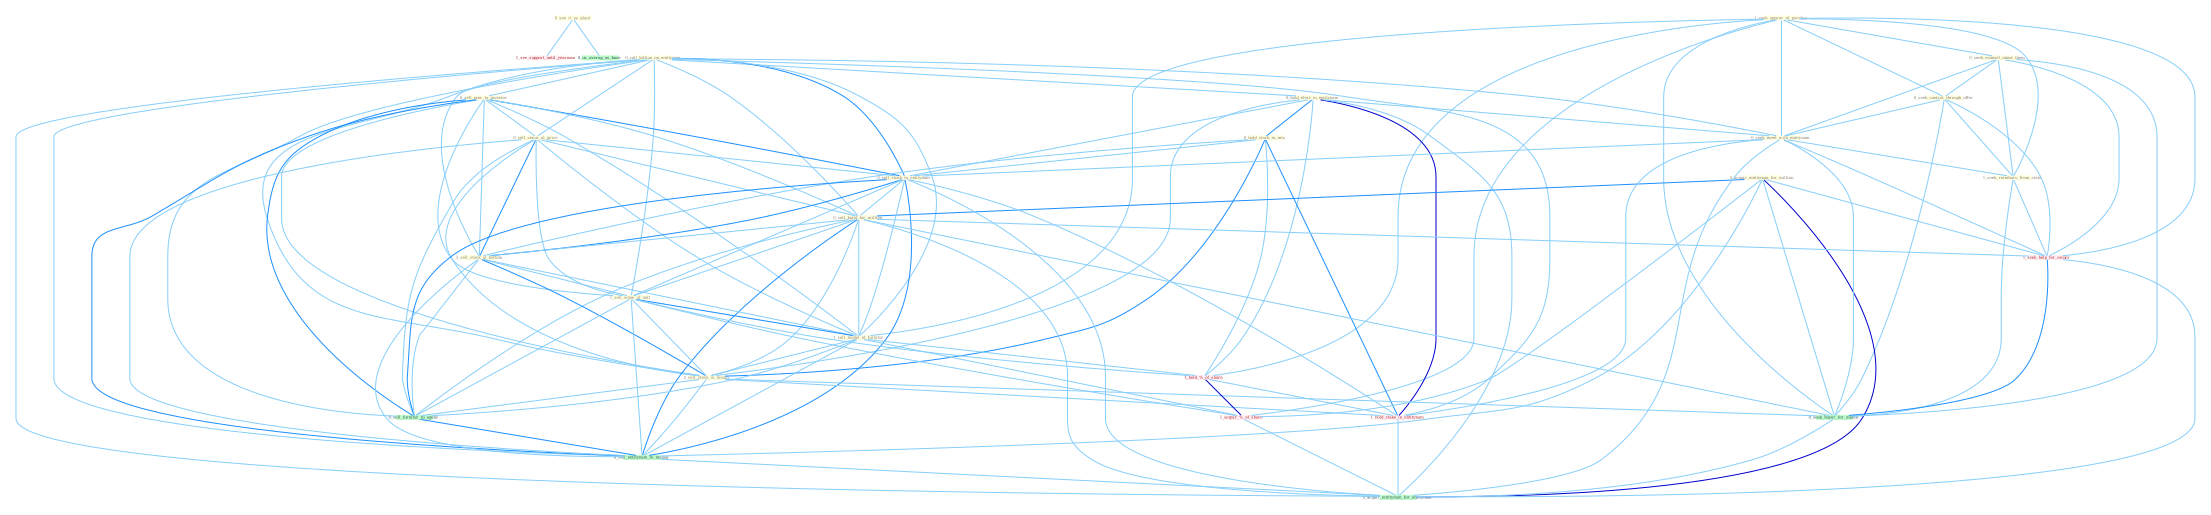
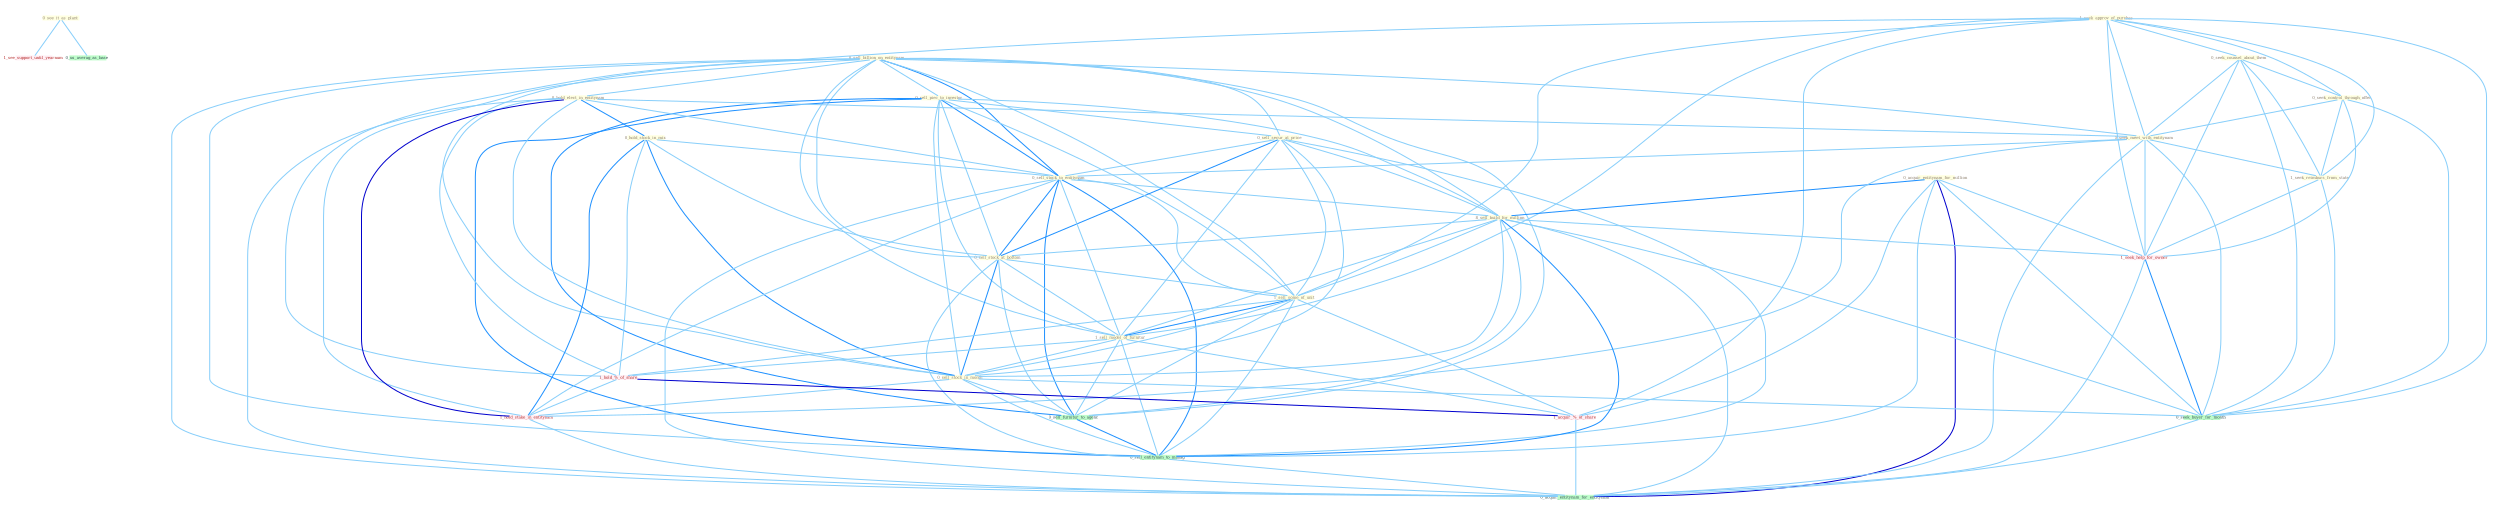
  graph {
    node [color="#ffffe0" fixedsize=true fontcolor="#8b7d6b" fontsize=4 shape=polygon style=filled]
    edge [color="#87cefa" w=1]
    "0_see_it_as_plant " [height=.06 width=.5]
    "0_sell_billion_on_entitynam " [height=.06 width=.5]
    "1_seek_approv_of_purchas " [height=.06 width=.5]
    "0_sell_piec_to_investor " [height=.06 width=.5]
    "0_seek_counsel_about_them " [height=.06 width=.5]
    "0_seek_control_through_offer " [height=.06 width=.5]
    "0_hold_elect_in_entitynam " [height=.06 width=.5]
    "0_sell_secur_at_price " [height=.06 width=.5]
    "0_hold_stock_in_mix " [height=.06 width=.5]
    "0_acquir_entitynam_for_million " [height=.06 width=.5]
    "0_seek_meet_with_entitynam " [height=.06 width=.5]
    "0_sell_stock_to_entitynam " [height=.06 width=.5]
-   "0_sell_build_for_million " [height=.06 width=.5]
-   "0_sell_stock_at_bottom " [height=.06 width=.5 label="3_sell_stock_at_bottom"]
+   "0_sell_build_for_million " [height=.06 width=.5 label="8_sell_build_for_million"]
+   "0_sell_stock_at_bottom " [height=.06 width=.5]
    "1_sell_some_of_unit " [height=.06 width=.5]
    n16 [height=.06 label="1_sell_model_of_furnitur" width=.5]
    "0_sell_stock_in_month " [height=.06 width=.5]
    "1_seek_reimburs_from_state " [height=.06 width=.5]
    "1_hold_%_of_share " [color="#fff0f5" fontcolor="#b22222" height=.06 width=.5]
    "1_hold_stake_in_entitynam " [color="#fff0f5" fontcolor="#b22222" height=.06 width=.5]
    "1_seek_help_for_owner " [color="#fff0f5" fontcolor="#b22222" height=.06 width=.5]
    "1_acquir_%_of_share " [color="#fff0f5" fontcolor="#b22222" height=.06 width=.5]
    "1_see_support_until_yearnum " [color="#fff0f5" fontcolor="#b22222" height=.06 width=.5]
    "0_us_averag_as_base " [color="#BDFCC9" fontcolor="#2f4f4f" height=.06 width=.5]
    "0_sell_furnitur_to_agenc " [color="#BDFCC9" fontcolor="#2f4f4f" height=.06 width=.5]
    "0_sell_entitynam_to_manag " [color="#BDFCC9" fontcolor="#2f4f4f" height=.06 width=.5]
    "0_acquir_entitynam_for_entitynam " [color="#BDFCC9" fontcolor="#2f4f4f" height=.06 width=.5]
    "0_seek_buyer_for_month " [color="#BDFCC9" fontcolor="#2f4f4f" height=.06 width=.5]
    subgraph sub_1 {
      "0_see_it_as_plant "
      "0_sell_billion_on_entitynam "
      "1_seek_approv_of_purchas "
      "0_sell_piec_to_investor "
      "0_seek_counsel_about_them "
      "0_seek_control_through_offer "
      "0_hold_elect_in_entitynam "
      "0_sell_secur_at_price "
      "0_hold_stock_in_mix "
      "0_acquir_entitynam_for_million "
      "0_seek_meet_with_entitynam "
      "0_sell_stock_to_entitynam "
      "0_sell_build_for_million "
      "0_sell_stock_at_bottom "
      "1_sell_some_of_unit "
      n16
      "0_sell_stock_in_month "
      "1_seek_reimburs_from_state "
    }
    subgraph sub_2 {
      "1_hold_%_of_share "
      "1_hold_stake_in_entitynam "
      "1_seek_help_for_owner "
      "1_acquir_%_of_share "
      "1_see_support_until_yearnum "
    }
    "0_see_it_as_plant " -- "1_see_support_until_yearnum "
    "0_see_it_as_plant " -- "0_us_averag_as_base "
    "0_sell_billion_on_entitynam " -- "0_sell_piec_to_investor "
    "0_sell_billion_on_entitynam " -- "0_hold_elect_in_entitynam "
    "0_sell_billion_on_entitynam " -- "0_sell_secur_at_price "
    "0_sell_billion_on_entitynam " -- "0_seek_meet_with_entitynam "
    "0_sell_billion_on_entitynam " -- "0_sell_stock_to_entitynam " [color="#1e90ff" w=2]
    "0_sell_billion_on_entitynam " -- "0_sell_build_for_million "
    "0_sell_billion_on_entitynam " -- "0_sell_stock_at_bottom "
    "0_sell_billion_on_entitynam " -- "1_sell_some_of_unit "
    "0_sell_billion_on_entitynam " -- n16
    "0_sell_billion_on_entitynam " -- "0_sell_stock_in_month "
    "0_sell_billion_on_entitynam " -- "1_hold_stake_in_entitynam "
    "0_sell_billion_on_entitynam " -- "0_sell_furnitur_to_agenc "
    "0_sell_billion_on_entitynam " -- "0_sell_entitynam_to_manag "
    "0_sell_billion_on_entitynam " -- "0_acquir_entitynam_for_entitynam "
    "1_seek_approv_of_purchas " -- "0_seek_counsel_about_them "
    "1_seek_approv_of_purchas " -- "0_seek_control_through_offer "
    "1_seek_approv_of_purchas " -- "0_seek_meet_with_entitynam "
+   "1_seek_approv_of_purchas " -- "1_sell_some_of_unit "
    "1_seek_approv_of_purchas " -- n16
    "1_seek_approv_of_purchas " -- "1_seek_reimburs_from_state "
    "1_seek_approv_of_purchas " -- "1_hold_%_of_share "
    "1_seek_approv_of_purchas " -- "1_seek_help_for_owner "
    "1_seek_approv_of_purchas " -- "1_acquir_%_of_share "
    "1_seek_approv_of_purchas " -- "0_seek_buyer_for_month "
    "0_sell_piec_to_investor " -- "0_sell_secur_at_price "
    "0_sell_piec_to_investor " -- "0_sell_stock_to_entitynam " [color="#1e90ff" w=2]
    "0_sell_piec_to_investor " -- "0_sell_build_for_million "
    "0_sell_piec_to_investor " -- "0_sell_stock_at_bottom "
    "0_sell_piec_to_investor " -- "1_sell_some_of_unit "
    "0_sell_piec_to_investor " -- n16
    "0_sell_piec_to_investor " -- "0_sell_stock_in_month "
    "0_sell_piec_to_investor " -- "0_sell_furnitur_to_agenc " [color="#1e90ff" w=2]
    "0_sell_piec_to_investor " -- "0_sell_entitynam_to_manag " [color="#1e90ff" w=2]
    "0_seek_counsel_about_them " -- "0_seek_control_through_offer "
    "0_seek_counsel_about_them " -- "0_seek_meet_with_entitynam "
    "0_seek_counsel_about_them " -- "1_seek_reimburs_from_state "
    "0_seek_counsel_about_them " -- "1_seek_help_for_owner "
    "0_seek_counsel_about_them " -- "0_seek_buyer_for_month "
    "0_seek_control_through_offer " -- "0_seek_meet_with_entitynam "
    "0_seek_control_through_offer " -- "1_seek_reimburs_from_state "
    "0_seek_control_through_offer " -- "1_seek_help_for_owner "
    "0_seek_control_through_offer " -- "0_seek_buyer_for_month "
    "0_hold_elect_in_entitynam " -- "0_hold_stock_in_mix " [color="#1e90ff" w=2]
    "0_hold_elect_in_entitynam " -- "0_seek_meet_with_entitynam "
    "0_hold_elect_in_entitynam " -- "0_sell_stock_to_entitynam "
    "0_hold_elect_in_entitynam " -- "0_sell_stock_in_month "
    "0_hold_elect_in_entitynam " -- "1_hold_%_of_share "
    "0_hold_elect_in_entitynam " -- "1_hold_stake_in_entitynam " [color="#0000cd" w=3]
    "0_hold_elect_in_entitynam " -- "0_acquir_entitynam_for_entitynam "
    "0_sell_secur_at_price " -- "0_sell_stock_to_entitynam "
    "0_sell_secur_at_price " -- "0_sell_build_for_million "
    "0_sell_secur_at_price " -- "0_sell_stock_at_bottom " [color="#1e90ff" w=2]
    "0_sell_secur_at_price " -- "1_sell_some_of_unit "
    "0_sell_secur_at_price " -- n16
    "0_sell_secur_at_price " -- "0_sell_stock_in_month "
-   "0_sell_secur_at_price " -- "0_sell_furnitur_to_agenc "
    "0_sell_secur_at_price " -- "0_sell_entitynam_to_manag "
    "0_hold_stock_in_mix " -- "0_sell_stock_to_entitynam "
    "0_hold_stock_in_mix " -- "0_sell_stock_at_bottom "
    "0_hold_stock_in_mix " -- "0_sell_stock_in_month " [color="#1e90ff" w=2]
    "0_hold_stock_in_mix " -- "1_hold_%_of_share "
    "0_hold_stock_in_mix " -- "1_hold_stake_in_entitynam " [color="#1e90ff" w=2]
    "0_acquir_entitynam_for_million " -- "0_sell_build_for_million " [color="#1e90ff" w=2]
    "0_acquir_entitynam_for_million " -- "1_seek_help_for_owner "
    "0_acquir_entitynam_for_million " -- "1_acquir_%_of_share "
    "0_acquir_entitynam_for_million " -- "0_sell_entitynam_to_manag "
    "0_acquir_entitynam_for_million " -- "0_acquir_entitynam_for_entitynam " [color="#0000cd" w=3]
    "0_acquir_entitynam_for_million " -- "0_seek_buyer_for_month "
    "0_seek_meet_with_entitynam " -- "0_sell_stock_to_entitynam "
    "0_seek_meet_with_entitynam " -- "1_seek_reimburs_from_state "
    "0_seek_meet_with_entitynam " -- "1_hold_stake_in_entitynam "
    "0_seek_meet_with_entitynam " -- "1_seek_help_for_owner "
    "0_seek_meet_with_entitynam " -- "0_acquir_entitynam_for_entitynam "
    "0_seek_meet_with_entitynam " -- "0_seek_buyer_for_month "
    "0_sell_stock_to_entitynam " -- "0_sell_build_for_million "
    "0_sell_stock_to_entitynam " -- "0_sell_stock_at_bottom " [color="#1e90ff" w=2]
    "0_sell_stock_to_entitynam " -- "1_sell_some_of_unit "
    "0_sell_stock_to_entitynam " -- n16
    "0_sell_stock_to_entitynam " -- "1_hold_stake_in_entitynam "
    "0_sell_stock_to_entitynam " -- "0_sell_furnitur_to_agenc " [color="#1e90ff" w=2]
    "0_sell_stock_to_entitynam " -- "0_sell_entitynam_to_manag " [color="#1e90ff" w=2]
    "0_sell_stock_to_entitynam " -- "0_acquir_entitynam_for_entitynam "
    "0_sell_build_for_million " -- "0_sell_stock_at_bottom "
    "0_sell_build_for_million " -- "1_sell_some_of_unit "
    "0_sell_build_for_million " -- n16
    "0_sell_build_for_million " -- "0_sell_stock_in_month "
    "0_sell_build_for_million " -- "1_seek_help_for_owner "
    "0_sell_build_for_million " -- "0_sell_furnitur_to_agenc "
    "0_sell_build_for_million " -- "0_sell_entitynam_to_manag " [color="#1e90ff"]
    "0_sell_build_for_million " -- "0_acquir_entitynam_for_entitynam "
    "0_sell_build_for_million " -- "0_seek_buyer_for_month "
    "0_sell_stock_at_bottom " -- "1_sell_some_of_unit "
    "0_sell_stock_at_bottom " -- n16
    "0_sell_stock_at_bottom " -- "0_sell_stock_in_month " [color="#1e90ff" w=2]
    "0_sell_stock_at_bottom " -- "0_sell_furnitur_to_agenc "
    "0_sell_stock_at_bottom " -- "0_sell_entitynam_to_manag "
    "1_sell_some_of_unit " -- n16 [color="#1e90ff" w=2]
    "1_sell_some_of_unit " -- "0_sell_stock_in_month "
    "1_sell_some_of_unit " -- "1_hold_%_of_share "
    "1_sell_some_of_unit " -- "1_acquir_%_of_share "
    "1_sell_some_of_unit " -- "0_sell_furnitur_to_agenc "
    "1_sell_some_of_unit " -- "0_sell_entitynam_to_manag "
    n16 -- "0_sell_stock_in_month "
    n16 -- "1_hold_%_of_share "
    n16 -- "1_acquir_%_of_share "
    n16 -- "0_sell_furnitur_to_agenc "
    n16 -- "0_sell_entitynam_to_manag "
    "0_sell_stock_in_month " -- "1_hold_stake_in_entitynam "
    "0_sell_stock_in_month " -- "0_sell_furnitur_to_agenc "
    "0_sell_stock_in_month " -- "0_sell_entitynam_to_manag "
    "0_sell_stock_in_month " -- "0_seek_buyer_for_month "
    "1_seek_reimburs_from_state " -- "1_seek_help_for_owner "
    "1_seek_reimburs_from_state " -- "0_seek_buyer_for_month "
    "1_hold_%_of_share " -- "1_hold_stake_in_entitynam "
    "1_hold_%_of_share " -- "1_acquir_%_of_share " [color="#0000cd" w=3]
    "1_hold_stake_in_entitynam " -- "0_acquir_entitynam_for_entitynam "
    "1_seek_help_for_owner " -- "0_acquir_entitynam_for_entitynam "
    "1_seek_help_for_owner " -- "0_seek_buyer_for_month " [color="#1e90ff" w=2]
    "1_acquir_%_of_share " -- "0_acquir_entitynam_for_entitynam "
    "0_sell_furnitur_to_agenc " -- "0_sell_entitynam_to_manag " [color="#1e90ff" w=2]
    "0_sell_entitynam_to_manag " -- "0_acquir_entitynam_for_entitynam "
    "0_seek_buyer_for_month " -- "0_acquir_entitynam_for_entitynam "
  }
